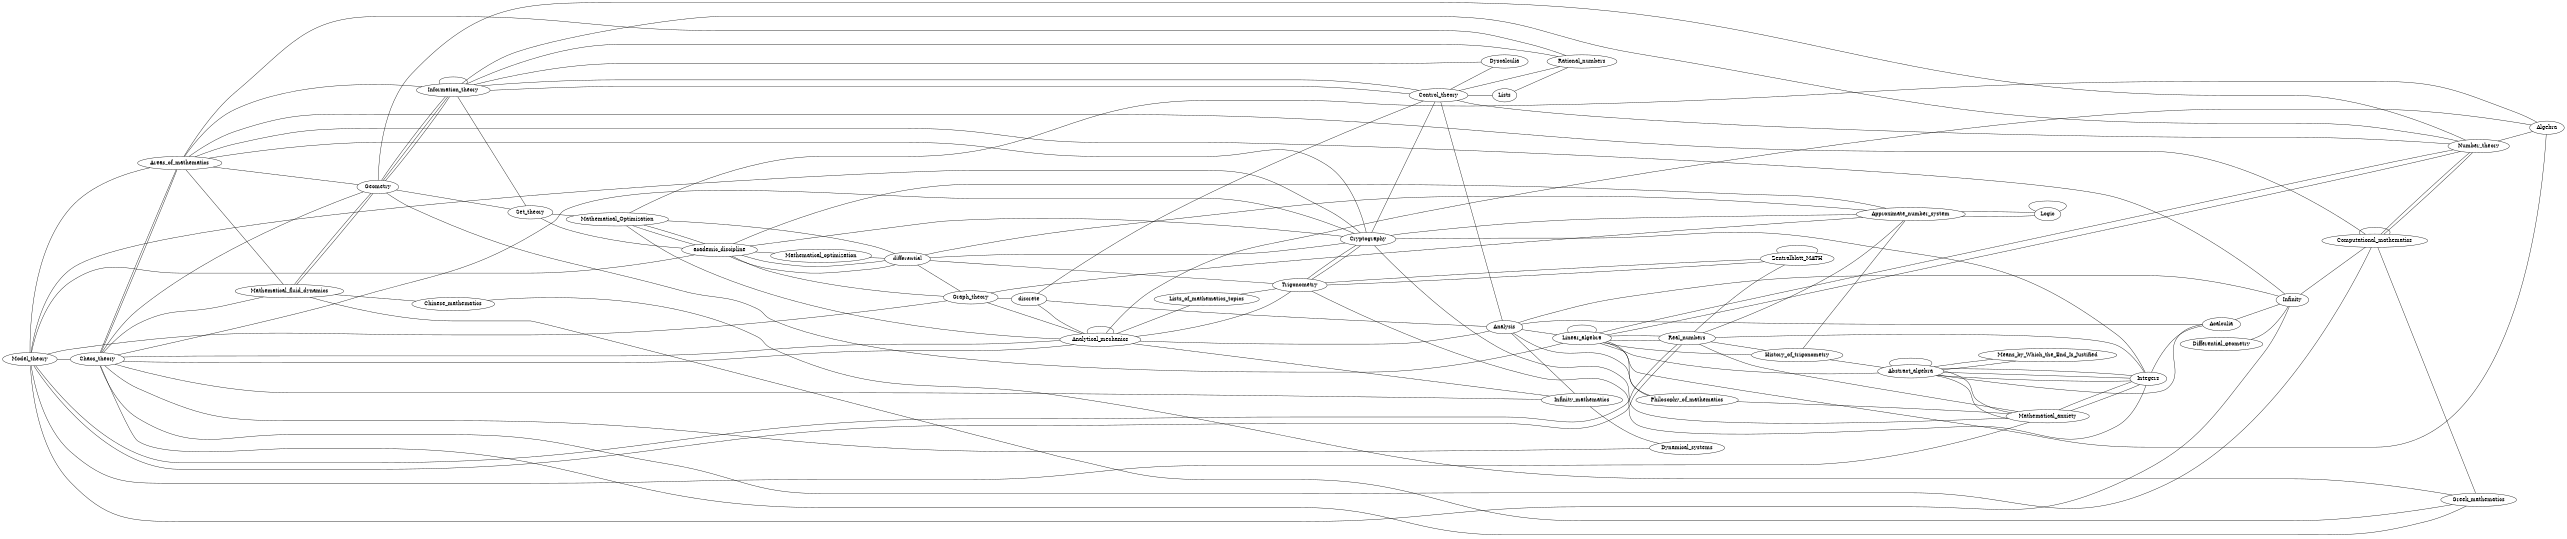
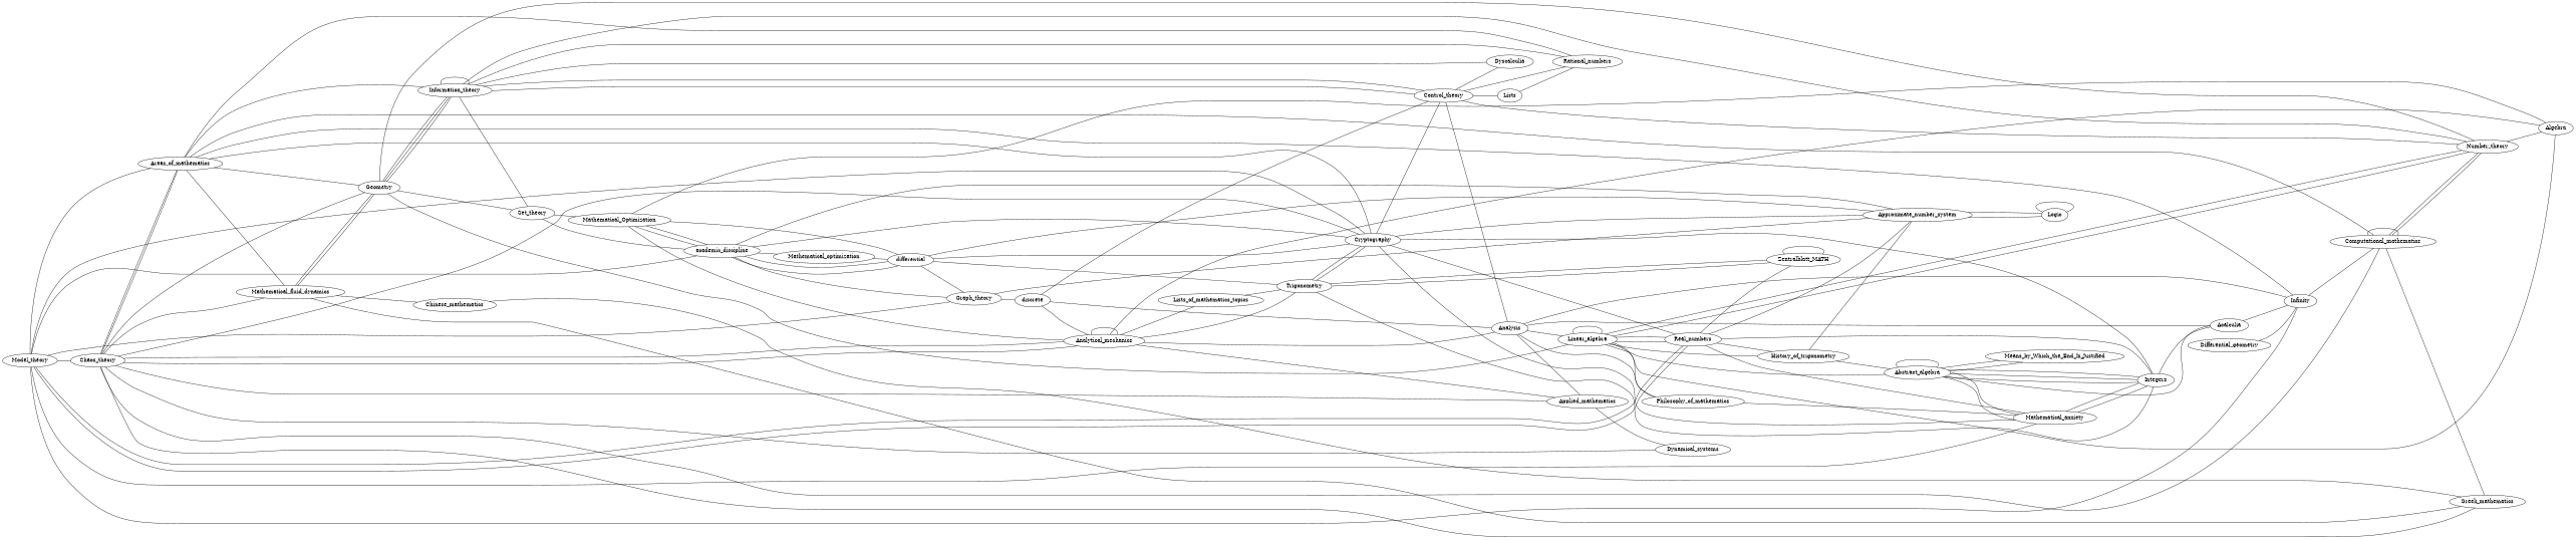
  graph {
    rankdir=LR
    Model_theory
    Chaos_theory
    Real_numbers
    Graph_theory
    Mathematical_anxiety
    Areas_of_mathematics
    Computational_mathematics
    Analytical_mechanics
    Geometry
    Cryptography
-   Applied_mathematics [label=Infinity_mathematics]
+   Applied_mathematics
    Differential_geometry
    Infinity
    Zentralblatt_MATH
    Linear_algebra
    History_of_trigonometry
    academic_discipline
    Approximate_number_system
    discrete
    Integers
    Abstract_algebra
    Rational_numbers
    Mathematical_fluid_dynamics
    Greek_mathematics
    Number_theory
    Analysis
    Mathematical_Optimization
    Lists_of_mathematics_topics
    Information_theory
    Trigonometry
    Control_theory
    Dynamical_systems
    Chinese_mathematics
    Acalculia
    differential
    Means_by_Which_the_End_Is_Justified
    Philosophy_of_mathematics
    Lists
    Dyscalculia
    Set_theory
    Mathematical_optimization
    Algebra
    Logic
    Model_theory -- Chaos_theory
    Model_theory -- Real_numbers
    Model_theory -- Graph_theory
    Model_theory -- Mathematical_anxiety
    Chaos_theory -- Areas_of_mathematics
    Chaos_theory -- Computational_mathematics
    Chaos_theory -- Analytical_mechanics
    Chaos_theory -- Geometry
    Chaos_theory -- Cryptography
    Chaos_theory -- Applied_mathematics
    Real_numbers -- Model_theory
+   Real_numbers -- Cryptography
    Real_numbers -- Zentralblatt_MATH
    Real_numbers -- Linear_algebra
    Real_numbers -- History_of_trigonometry
    Graph_theory -- academic_discipline
    Graph_theory -- Approximate_number_system
    Graph_theory -- discrete
    Mathematical_anxiety -- Real_numbers
    Mathematical_anxiety -- Cryptography
    Mathematical_anxiety -- Integers
    Mathematical_anxiety -- Abstract_algebra
    Areas_of_mathematics -- Model_theory
    Areas_of_mathematics -- Chaos_theory
    Areas_of_mathematics -- Infinity
    Areas_of_mathematics -- Rational_numbers
    Areas_of_mathematics -- Mathematical_fluid_dynamics
    Computational_mathematics -- Areas_of_mathematics
    Computational_mathematics -- Computational_mathematics
    Computational_mathematics -- Greek_mathematics
    Computational_mathematics -- Number_theory
    Analytical_mechanics -- Chaos_theory
-   Analytical_mechanics -- Graph_theory
    Analytical_mechanics -- Analytical_mechanics
    Analytical_mechanics -- Analysis
    Analytical_mechanics -- Mathematical_Optimization
    Analytical_mechanics -- Lists_of_mathematics_topics
    Geometry -- Areas_of_mathematics
    Geometry -- Linear_algebra
    Geometry -- Mathematical_fluid_dynamics
    Geometry -- Information_theory
    Geometry -- Information_theory
    Cryptography -- Model_theory
    Cryptography -- Areas_of_mathematics
    Cryptography -- academic_discipline
    Cryptography -- Integers
    Cryptography -- Trigonometry
    Cryptography -- Control_theory
    Applied_mathematics -- Analytical_mechanics
    Applied_mathematics -- Dynamical_systems
    Differential_geometry -- Infinity
    Infinity -- Model_theory
    Infinity -- Computational_mathematics
    Infinity -- Analysis
    Zentralblatt_MATH -- Zentralblatt_MATH
    Zentralblatt_MATH -- Trigonometry
    Linear_algebra -- Real_numbers
    Linear_algebra -- Linear_algebra
    Linear_algebra -- History_of_trigonometry
    Linear_algebra -- Number_theory
    Linear_algebra -- Number_theory
    Linear_algebra -- Philosophy_of_mathematics
    History_of_trigonometry -- Approximate_number_system
    History_of_trigonometry -- Abstract_algebra
    academic_discipline -- Model_theory
    academic_discipline -- Approximate_number_system
    academic_discipline -- Mathematical_Optimization
    academic_discipline -- Set_theory
    academic_discipline -- Mathematical_optimization
    Approximate_number_system -- Real_numbers
    Approximate_number_system -- Cryptography
    Approximate_number_system -- differential
    Approximate_number_system -- Logic
    discrete -- Analytical_mechanics
    discrete -- Control_theory
    Integers -- Real_numbers
    Integers -- Mathematical_anxiety
    Integers -- Abstract_algebra
    Integers -- Trigonometry
    Integers -- Acalculia
    Abstract_algebra -- Mathematical_anxiety
    Abstract_algebra -- Linear_algebra
    Abstract_algebra -- Integers
    Abstract_algebra -- Integers
    Abstract_algebra -- Abstract_algebra
    Abstract_algebra -- Means_by_Which_the_End_Is_Justified
    Rational_numbers -- Information_theory
    Rational_numbers -- Control_theory
    Mathematical_fluid_dynamics -- Chaos_theory
    Mathematical_fluid_dynamics -- Geometry
    Mathematical_fluid_dynamics -- Chinese_mathematics
    Greek_mathematics -- Chaos_theory
    Greek_mathematics -- Mathematical_fluid_dynamics
    Number_theory -- Computational_mathematics
    Number_theory -- Geometry
    Number_theory -- Control_theory
    Number_theory -- Algebra
    Analysis -- Applied_mathematics
    Analysis -- Linear_algebra
    Analysis -- discrete
    Analysis -- Acalculia
    Mathematical_Optimization -- academic_discipline
    Mathematical_Optimization -- differential
    Mathematical_Optimization -- Algebra
    Lists_of_mathematics_topics -- Trigonometry
    Information_theory -- Areas_of_mathematics
    Information_theory -- Geometry
    Information_theory -- Number_theory
    Information_theory -- Information_theory
    Information_theory -- Control_theory
    Information_theory -- Set_theory
    Trigonometry -- Analytical_mechanics
    Trigonometry -- Cryptography
    Trigonometry -- Zentralblatt_MATH
    Trigonometry -- differential
    Control_theory -- Analysis
    Control_theory -- Information_theory
    Control_theory -- Lists
    Control_theory -- Dyscalculia
    Dynamical_systems -- Chaos_theory
    Chinese_mathematics -- Greek_mathematics
    Acalculia -- Infinity
    Acalculia -- Abstract_algebra
    differential -- Graph_theory
    differential -- Cryptography
    differential -- academic_discipline
    differential -- academic_discipline
    Means_by_Which_the_End_Is_Justified -- Abstract_algebra
    Philosophy_of_mathematics -- Mathematical_anxiety
    Philosophy_of_mathematics -- Analysis
    Lists -- Rational_numbers
    Dyscalculia -- Information_theory
    Set_theory -- Geometry
    Set_theory -- Mathematical_Optimization
    Mathematical_optimization -- differential
    Algebra -- Analytical_mechanics
    Algebra -- Linear_algebra
    Logic -- Approximate_number_system
    Logic -- Logic
  }
